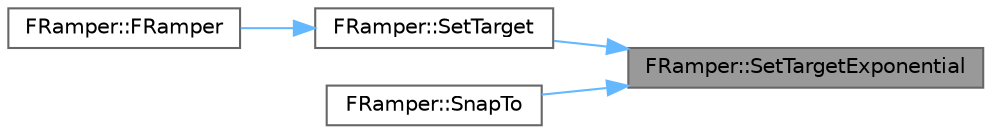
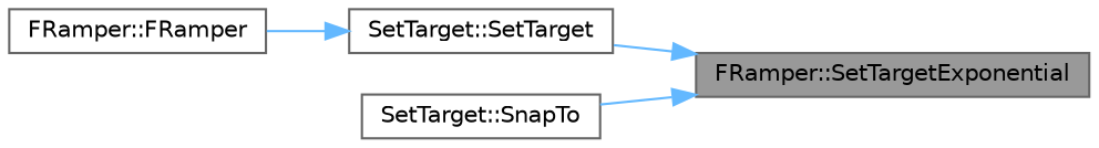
  digraph {
    rankdir=RL
    node [color=grey40 fillcolor=white fontname=Helvetica fontsize=10 shape=box style=filled]
    edge [color=steelblue1 dir=back fontname=Helvetica fontsize=10 labelfontname=Helvetica labelfontsize=10 style=solid]
    n1 [color=gray40 fillcolor=grey60 fontcolor=black height=0.2 label="FRamper::SetTargetExponential" width=0.4]
-   n2 [height=0.2 label="FRamper::SetTarget" width=0.4]
-   n3 [height=0.2 label="FRamper::SnapTo" width=0.4]
+   n2 [height=0.2 label="SetTarget::SetTarget" width=0.4]
+   n3 [height=0.2 label="SetTarget::SnapTo" width=0.4]
    n4 [height=0.2 label="FRamper::FRamper" width=0.4]
    n1 -> n2
    n1 -> n3
    n2 -> n4
  }
